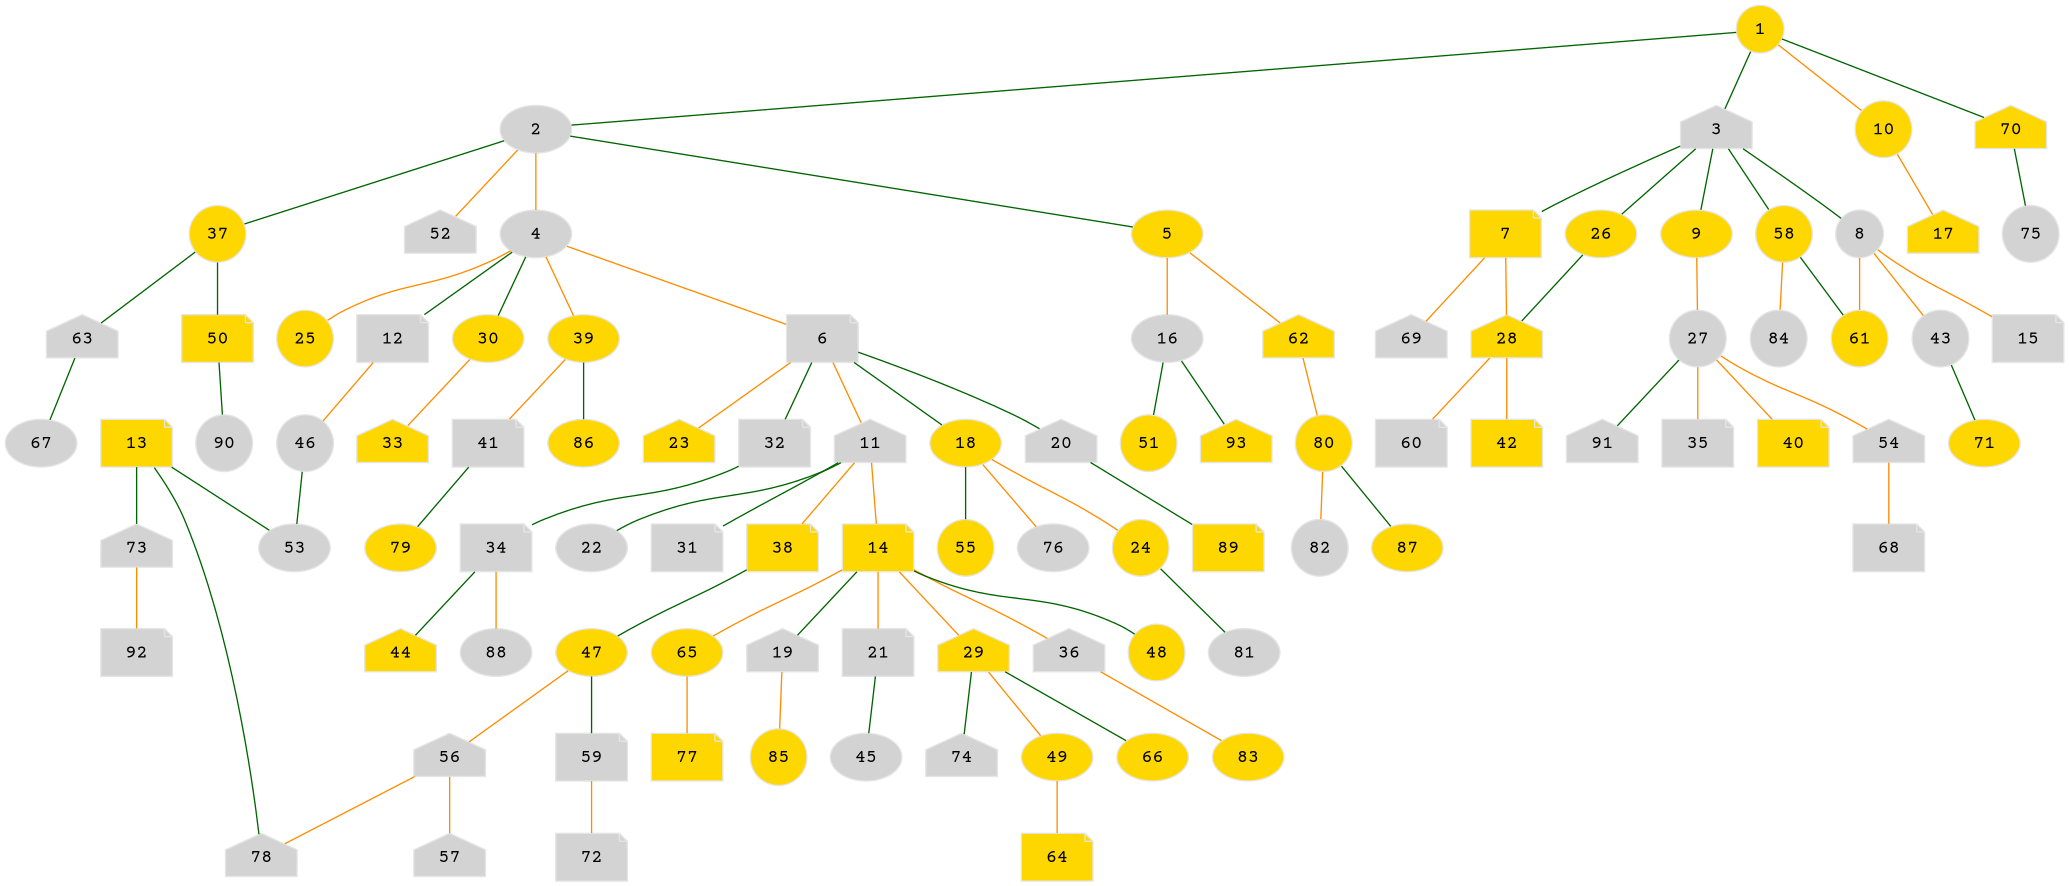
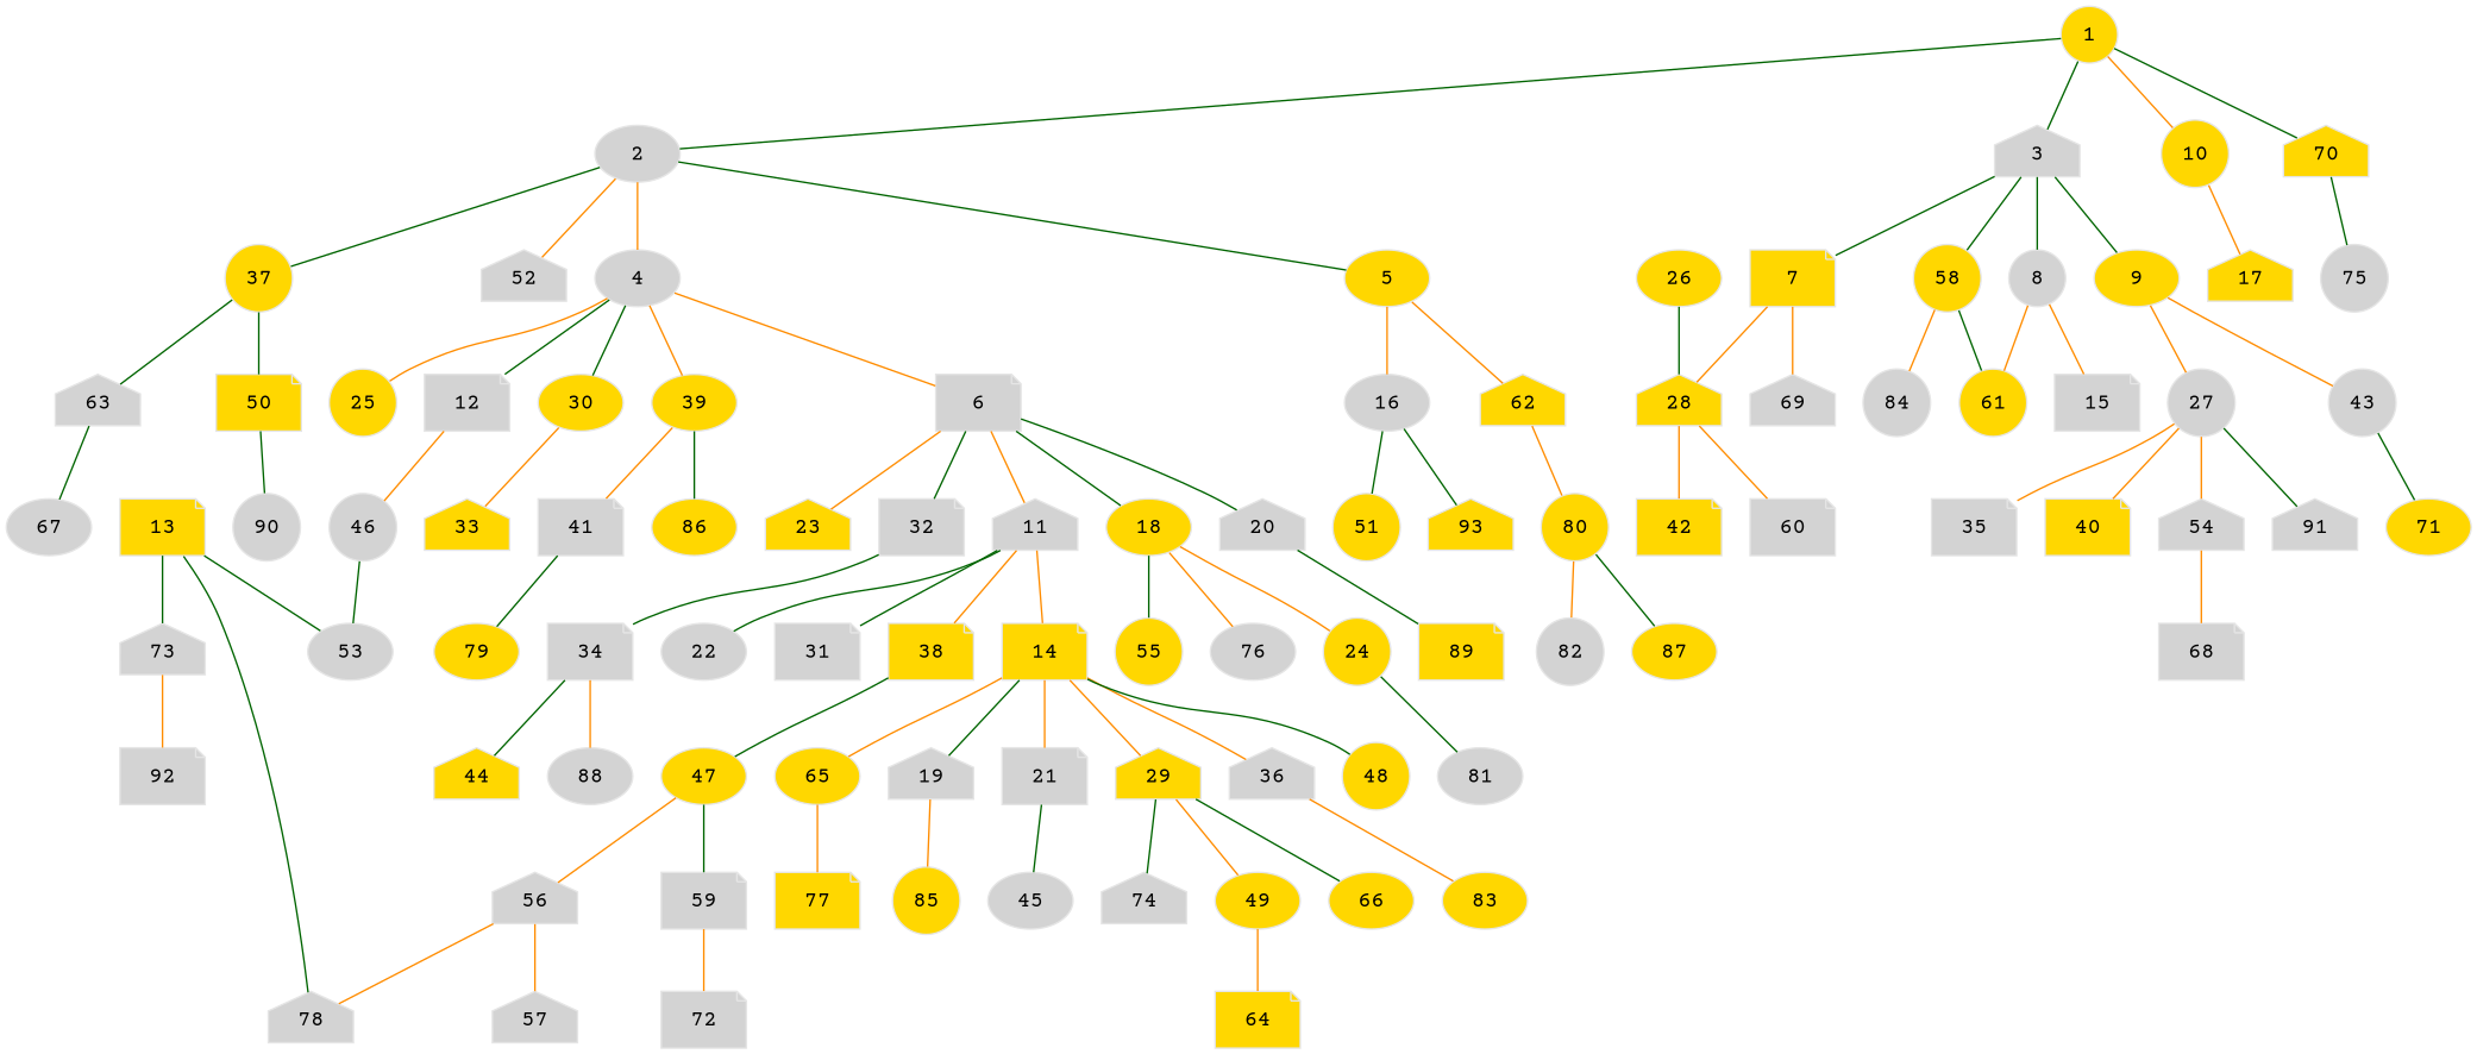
  graph {
    fontname="Courier Prime"
    node [color=gray90 fillcolor=lightgrey fontname="Courier Prime" shape=ellipse style=filled]
    edge [color=darkorange fontname="Courier Prime"]
    1 [fillcolor=gold shape=circle]
    2
    3 [shape=house]
    10 [fillcolor=gold shape=circle]
    70 [fillcolor=gold shape=house]
    4
    5 [fillcolor=gold]
    37 [fillcolor=gold shape=circle]
    52 [shape=house]
    7 [fillcolor=gold shape=note]
    8 [shape=circle]
    9 [fillcolor=gold]
    26 [fillcolor=gold]
    58 [fillcolor=gold shape=circle]
    17 [fillcolor=gold shape=house]
    75 [shape=circle]
    6 [shape=note]
    12 [shape=note]
    25 [fillcolor=gold shape=circle]
    30 [fillcolor=gold]
    39 [fillcolor=gold]
    16
    62 [fillcolor=gold shape=house]
    50 [fillcolor=gold shape=note]
    63 [shape=house]
    28 [fillcolor=gold shape=house]
    69 [shape=house]
    15 [shape=note]
    61 [fillcolor=gold shape=circle]
    27 [shape=circle]
    43 [shape=circle]
    84 [shape=circle]
    11 [shape=house]
    18 [fillcolor=gold]
    20 [shape=house]
    23 [fillcolor=gold shape=house]
    32 [shape=note]
    46 [shape=circle]
    33 [fillcolor=gold shape=house]
    41 [shape=note]
    86 [fillcolor=gold]
    13 [fillcolor=gold shape=note]
    53
    73 [shape=house]
    78 [shape=house]
    51 [fillcolor=gold shape=circle]
    93 [fillcolor=gold shape=house]
    80 [fillcolor=gold shape=circle]
    14 [fillcolor=gold shape=note]
    22
    31 [shape=note]
    38 [fillcolor=gold shape=note]
    24 [fillcolor=gold shape=circle]
    55 [fillcolor=gold shape=circle]
    76
    89 [fillcolor=gold shape=note]
    34 [shape=note]
    42 [fillcolor=gold shape=note]
    60 [shape=note]
    35 [shape=note]
    40 [fillcolor=gold shape=note]
    54 [shape=house]
    91 [shape=house]
    71 [fillcolor=gold]
    19 [shape=house]
    21 [shape=note]
    29 [fillcolor=gold shape=house]
    36 [shape=house]
    48 [fillcolor=gold shape=circle]
    65 [fillcolor=gold]
    47 [fillcolor=gold]
    92 [shape=note]
    85 [fillcolor=gold shape=circle]
    45
    49 [fillcolor=gold]
    66 [fillcolor=gold]
    74 [shape=house]
    83 [fillcolor=gold]
    77 [fillcolor=gold shape=note]
    81
    68 [shape=note]
    64 [fillcolor=gold shape=note]
    44 [fillcolor=gold shape=house]
    88
    90 [shape=circle]
    67
    56 [shape=house]
    59 [shape=note]
    79 [fillcolor=gold]
    57 [shape=house]
    72 [shape=note]
    82 [shape=circle]
    87 [fillcolor=gold]
    1 -- 2 [color=darkgreen]
    1 -- 3 [color=darkgreen]
    1 -- 10
    1 -- 70 [color=darkgreen]
    2 -- 4
    2 -- 5 [color=darkgreen]
    2 -- 37 [color=darkgreen]
    2 -- 52
    3 -- 7 [color=darkgreen]
    3 -- 8 [color=darkgreen]
    3 -- 9 [color=darkgreen]
-   3 -- 26 [color=darkgreen]
    3 -- 58 [color=darkgreen]
    10 -- 17
    70 -- 75 [color=darkgreen]
    4 -- 6
    4 -- 12 [color=darkgreen]
    4 -- 25
    4 -- 30 [color=darkgreen]
    4 -- 39
    5 -- 16
    5 -- 62
    37 -- 50 [color=darkgreen]
    37 -- 63 [color=darkgreen]
    7 -- 28
    7 -- 69
    8 -- 15
    8 -- 61
    9 -- 27
-   8 -- 43
+   9 -- 43
    26 -- 28 [color=darkgreen]
    58 -- 61 [color=darkgreen]
    58 -- 84
    6 -- 11
    6 -- 18 [color=darkgreen]
    6 -- 20 [color=darkgreen]
    6 -- 23
    6 -- 32 [color=darkgreen]
    12 -- 46
    30 -- 33
    39 -- 41
    39 -- 86 [color=darkgreen]
    16 -- 51 [color=darkgreen]
    16 -- 93 [color=darkgreen]
    62 -- 80
    50 -- 90 [color=darkgreen]
    63 -- 67 [color=darkgreen]
    28 -- 42
    28 -- 60
    27 -- 35
    27 -- 40
    27 -- 54
    27 -- 91 [color=darkgreen]
    43 -- 71 [color=darkgreen]
    11 -- 14
    11 -- 22 [color=darkgreen]
    11 -- 31 [color=darkgreen]
    11 -- 38
    18 -- 24
    18 -- 55 [color=darkgreen]
    18 -- 76
    20 -- 89 [color=darkgreen]
    32 -- 34 [color=darkgreen]
    46 -- 53 [color=darkgreen]
    41 -- 79 [color=darkgreen]
    13 -- 53 [color=darkgreen]
    13 -- 73 [color=darkgreen]
    13 -- 78 [color=darkgreen]
    73 -- 92
    80 -- 82
    80 -- 87 [color=darkgreen]
    14 -- 19 [color=darkgreen]
    14 -- 21
    14 -- 29
    14 -- 36
    14 -- 48 [color=darkgreen]
    14 -- 65
    38 -- 47 [color=darkgreen]
    24 -- 81 [color=darkgreen]
    34 -- 44 [color=darkgreen]
    34 -- 88
    54 -- 68
    19 -- 85
    21 -- 45 [color=darkgreen]
    29 -- 49
    29 -- 66 [color=darkgreen]
    29 -- 74 [color=darkgreen]
    36 -- 83
    65 -- 77
    47 -- 56
    47 -- 59 [color=darkgreen]
    49 -- 64
    56 -- 78
    56 -- 57
    59 -- 72
  }
